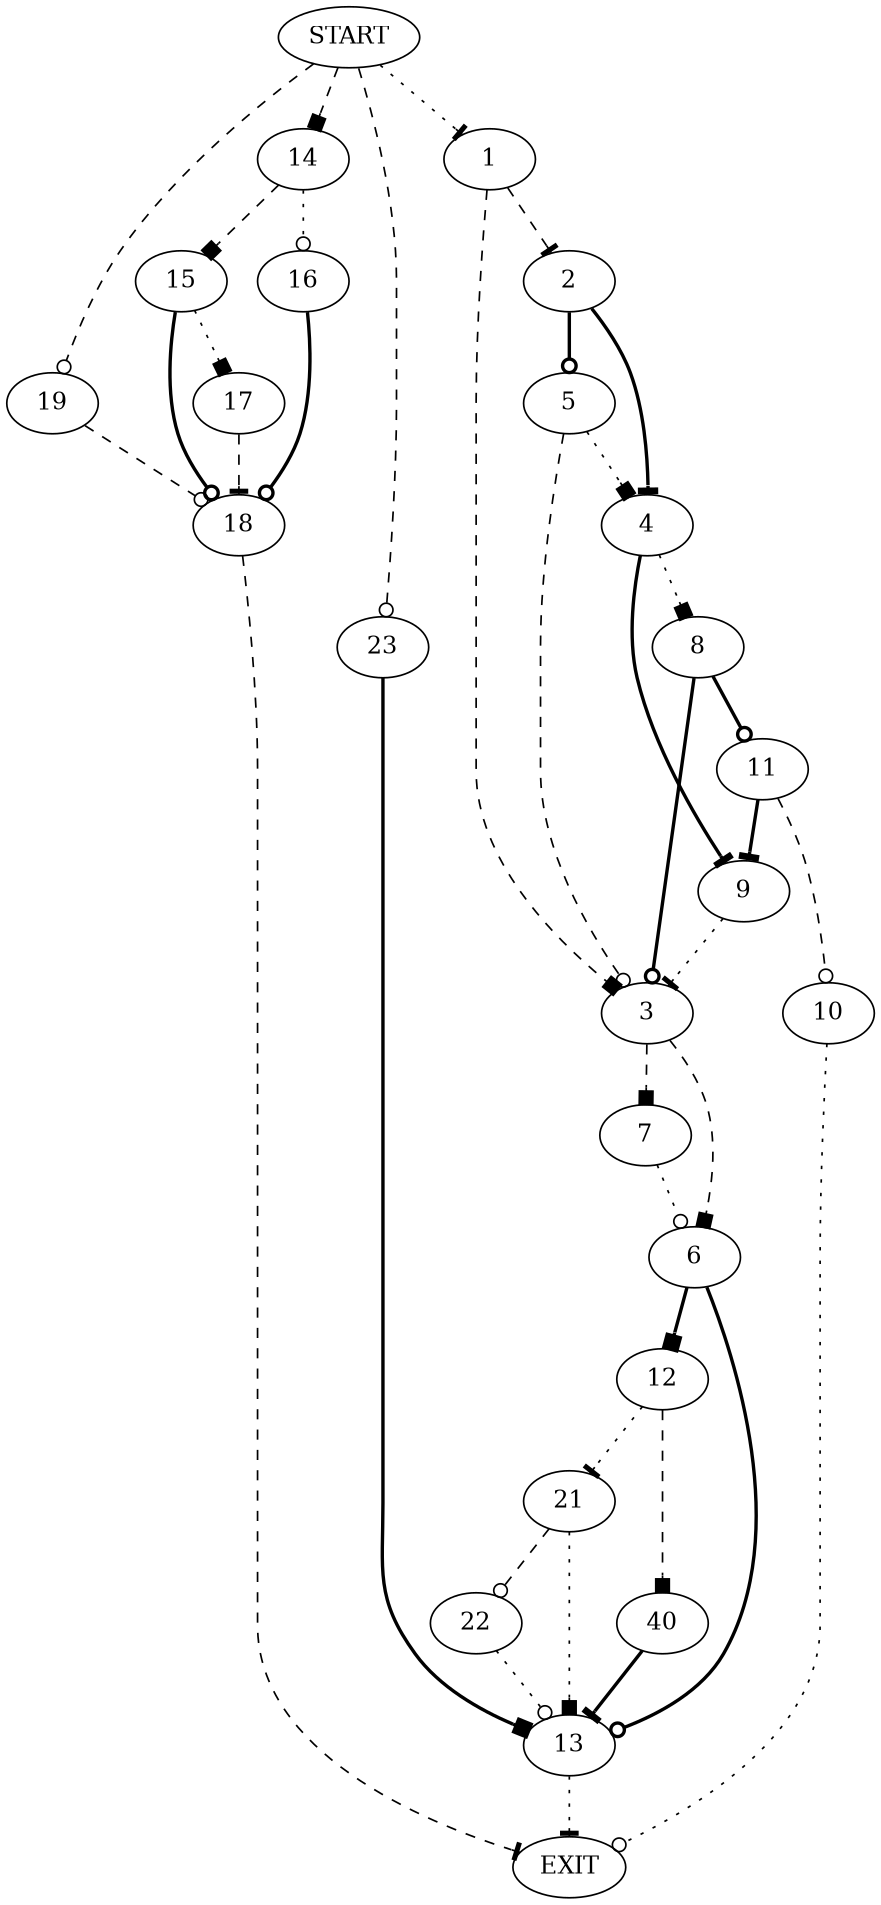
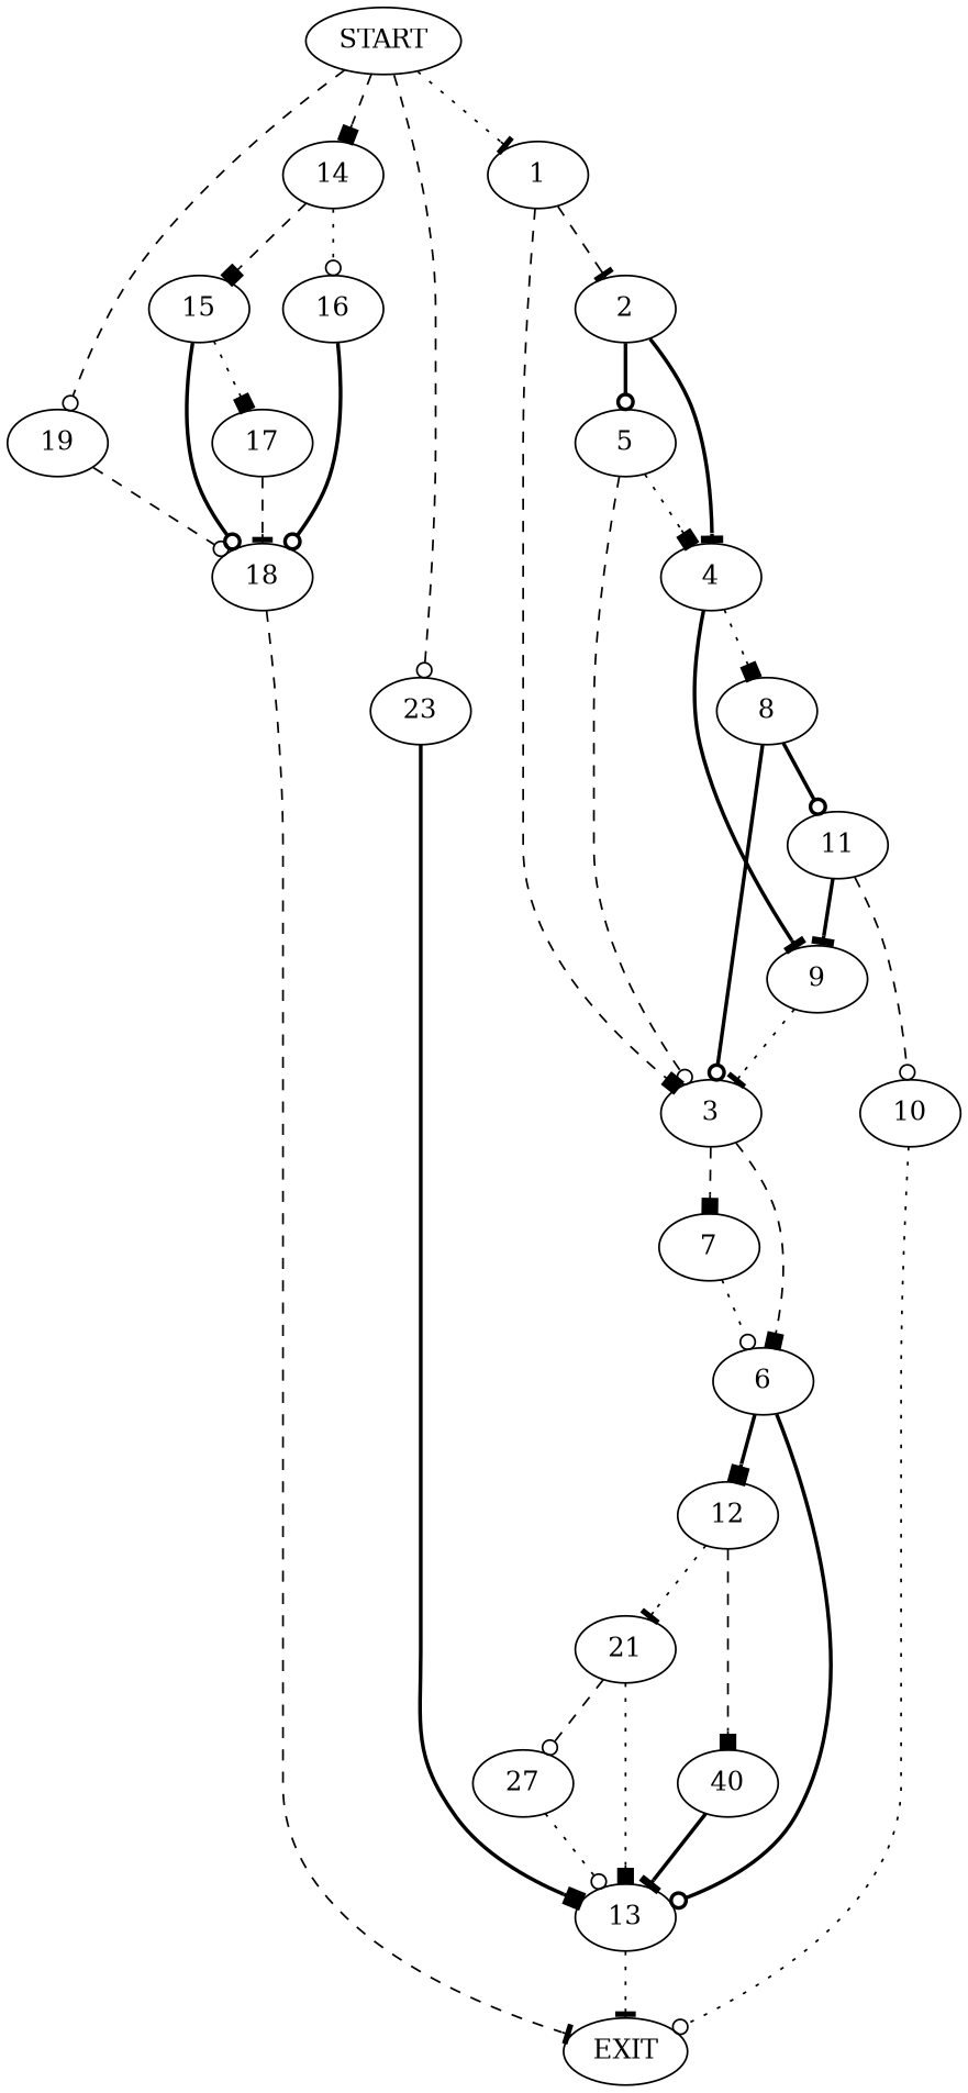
  digraph {
    edge [arrowhead=odot style=dashed]
    n1 [label=START]
    1
    14
    19
    23
    2
    3
    15
    16
    18
    13
    n12 [label=EXIT]
    4
    5
    6
    7
    8
    9
    12
    11
    n21 [label=40]
    21
    10
-   22
+   22 [label=27]
    17
    n1 -> 1 [arrowhead=tee style=dotted]
    n1 -> 14 [arrowhead=box]
    n1 -> 19
    n1 -> 23
    1 -> 2 [arrowhead=tee]
    1 -> 3 [arrowhead=box]
    14 -> 15 [arrowhead=box]
    14 -> 16 [style=dotted]
    19 -> 18
    23 -> 13 [arrowhead=box style=bold]
    2 -> 4 [arrowhead=tee style=bold]
    2 -> 5 [style=bold]
    3 -> 6 [arrowhead=box]
    3 -> 7 [arrowhead=box]
    15 -> 18 [style=bold]
    15 -> 17 [arrowhead=box style=dotted]
    16 -> 18 [style=bold]
    18 -> n12 [arrowhead=tee]
    13 -> n12 [arrowhead=tee style=dotted]
    4 -> 8 [arrowhead=box style=dotted]
    4 -> 9 [arrowhead=tee style=bold]
    5 -> 3
    5 -> 4 [arrowhead=box style=dotted]
    6 -> 13 [style=bold]
    6 -> 12 [arrowhead=box style=bold]
    7 -> 6 [style=dotted]
    8 -> 3 [style=bold]
    8 -> 11 [style=bold]
    9 -> 3 [arrowhead=tee style=dotted]
    12 -> n21 [arrowhead=box]
    12 -> 21 [arrowhead=tee style=dotted]
    11 -> 9 [arrowhead=tee style=bold]
    11 -> 10
    n21 -> 13 [arrowhead=tee style=bold]
    21 -> 13 [arrowhead=box style=dotted]
    21 -> 22
    10 -> n12 [style=dotted]
    22 -> 13 [style=dotted]
    17 -> 18 [arrowhead=tee]
  }
